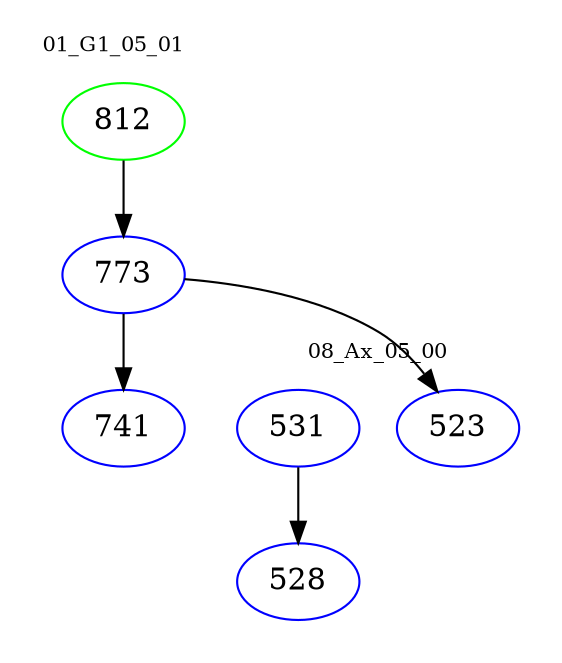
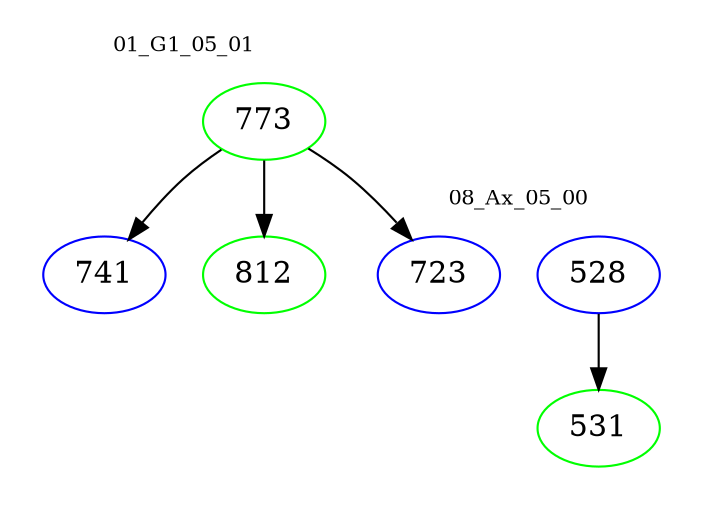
  digraph {
    node [color=blue]
    edge [color=black]
    n1 [label=528]
-   n2 [label=523]
-   n3 [label=531]
-   n4 [label=773]
+   n2 [label=723]
+   n3 [color=green label=531]
+   n4 [color=green label=773]
    n5 [label=741]
    n6 [color=green label=812]
    subgraph cluster_1 {
      color=white
      fontsize=10
      label="08_Ax_05_00"
      n1
      n2
      n3
    }
    subgraph cluster_2 {
      color=white
      fontsize=10
      label="01_G1_05_01"
      n4
      n5
      n6
    }
-   n3 -> n1
+   n1 -> n3
    n4 -> n2
    n4 -> n5
-   n6 -> n4
+   n4 -> n6
  }
